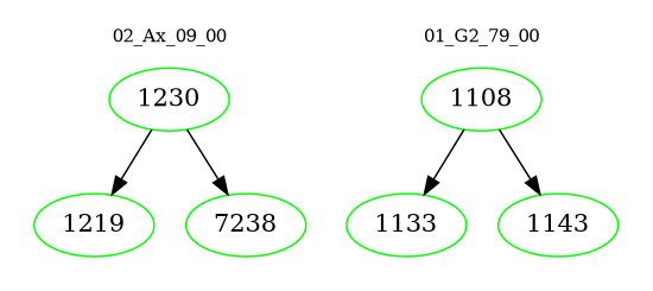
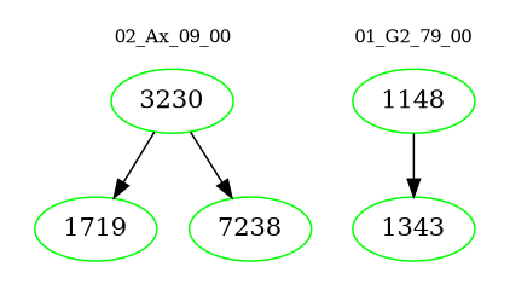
  digraph {
    node [color=green]
    edge [color=black]
-   n1 [label=1230]
-   n2 [label=1219]
+   n1 [label=3230]
+   n2 [label=1719]
    n3 [label=7238]
-   n4 [label=1108]
-   n5 [label=1133]
-   n6 [label=1143]
+   n4 [label=1148]
+   n6 [label=1343]
    subgraph cluster_1 {
      color=white
      fontsize=10
      label="02_Ax_09_00"
      n1
      n2
      n3
    }
    subgraph cluster_2 {
      color=white
      fontsize=10
      label="01_G2_79_00"
      n4
-     n5
      n6
    }
    n1 -> n2
    n1 -> n3
-   n4 -> n5
    n4 -> n6
  }
